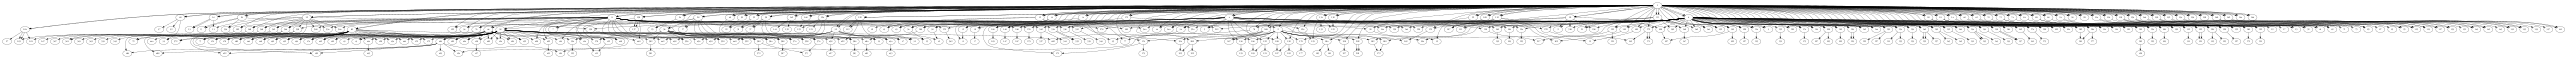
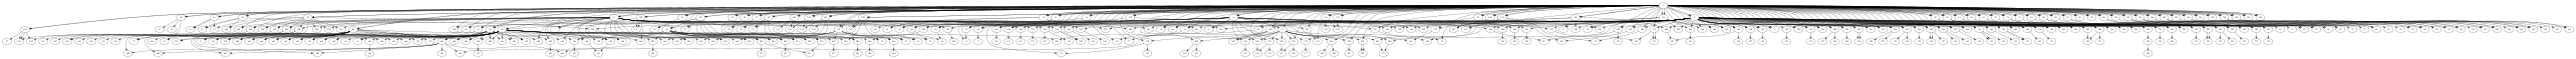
  digraph {
    fontname="EB Garamond"
    node [fontname="EB Garamond"]
    edge [fontname="EB Garamond"]
    1
    2
    4
    6
    8
    10
    12
    14
    16
    18
    20
    22
    24
    26
    28
    30
    32
    34
    36
    38
    40
    42
    44
    46
    48
    50
    52
    54
    56
    58
    60
    62
    64
    66
    68
    70
    72
    74
    76
    78
    80
    82
    84
    86
    88
    90
    92
    94
    96
    98
    100
    102
    104
    106
    108
    110
    112
    114
    116
    118
    120
    122
    124
    126
    128
    130
    132
    134
    136
    138
    140
    142
    144
    146
    148
    150
    152
    154
    156
    158
    160
    162
    164
    166
    168
    170
    172
    174
    176
    178
    182
    184
    190
    192
    198
    200
    202
    208
    210
    216
    222
    226
    230
    234
    236
    240
    242
    244
    250
    252
    254
    256
    258
    262
    266
    268
    272
    274
    282
    284
    286
    288
    290
    294
    298
    302
    304
    306
    310
    312
    314
    316
    320
    322
    326
    328
    330
    180
    186
    188
-   194
    196
    204
    3
    206
    224
    228
    238
    246
    260
    264
    232
    5
    212
    214
    218
    220
    248
    270
    276
    278
    280
    292
    296
    300
    308
    318
    324
    332
    334
    336
    338
    340
    342
    344
    346
    348
    350
    352
    7
    354
    358
    360
    362
    366
    368
    380
    382
    384
    388
    390
    392
    396
    402
    408
    412
    414
    416
    9
    11
    356
    364
    370
    372
    13
    15
    17
    19
    21
    23
    25
    27
    374
    376
    386
    398
    29
    31
    33
    35
    378
    394
    37
    39
    41
    45
    400
    404
    406
    418
    420
    424
    426
    432
    43
    47
    49
    51
    430
    436
    438
    440
    53
    55
    410
    422
    428
    434
    442
    446
    448
    450
    452
    454
    456
    458
    460
    462
    464
    466
    468
    470
    472
    474
    476
    478
    480
    482
    103
    59
    57
    61
    63
    65
    67
    69
    71
    73
    75
    77
    444
    79
    484
    486
    488
    490
    492
    81
    83
    85
    87
    89
    93
    99
    101
    97
    105
    107
    109
    111
    113
    115
    117
    119
    123
    121
    125
    127
    129
    133
    135
    131
    137
    139
    141
    145
    147
    149
    143
    151
    153
    155
    n323 [label=557]
    161
    167
    169
    171
    173
    175
    177
    179
    183
    181
    187
    189
    185
    191
    197
    193
    199
    201
    207
    203
    209
    217
    221
    225
    229
    227
    231
    211
    233
    235
    239
    237
    243
    249
    251
    253
    245
    255
    257
    261
    267
    496
    269
    271
    273
    281
    277
    289
    293
    305
    307
    309
    311
    321
    313
    323
    327
    195
    205
    223
    259
    213
    247
    275
    279
    291
    333
    335
    494
    341
    337
    347
    345
    343
    355
    361
    365
    363
    367
    375
    379
    381
    387
    401
    411
    369
    385
    393
    405
    417
    427
    453
    463
    481
    498
    1 -> 2
    1 -> 4
    1 -> 4
    1 -> 6
    1 -> 6
    1 -> 8
    1 -> 8
    1 -> 10
    1 -> 10
    1 -> 12
    1 -> 12
    1 -> 14
    1 -> 14
    1 -> 16
    1 -> 16
    1 -> 18
    1 -> 18
    1 -> 20
    1 -> 20
    1 -> 22
    1 -> 22
    1 -> 24
    1 -> 24
    1 -> 26
    1 -> 26
    1 -> 28
    1 -> 28
    1 -> 30
    1 -> 30
    1 -> 32
    1 -> 32
    1 -> 34
    1 -> 36
    1 -> 38
    1 -> 38
    1 -> 40
    1 -> 40
    1 -> 42
    1 -> 42
    1 -> 44
    1 -> 46
    1 -> 46
    1 -> 48
    1 -> 48
    1 -> 50
    1 -> 52
    1 -> 52
    1 -> 54
    1 -> 56
    1 -> 58
    1 -> 60
    1 -> 60
    1 -> 62
    1 -> 64
    1 -> 64
    1 -> 66
    1 -> 66
    1 -> 68
    1 -> 70
    1 -> 70
    1 -> 72
    1 -> 72
    1 -> 74
    1 -> 74
    1 -> 76
    1 -> 78
    1 -> 80
    1 -> 80
    1 -> 82
    1 -> 82
    1 -> 84
    1 -> 84
    1 -> 86
    1 -> 86
    1 -> 88
    1 -> 88
    1 -> 90
    1 -> 92
    1 -> 92
    1 -> 94
    1 -> 94
    1 -> 96
    1 -> 96
    1 -> 98
    1 -> 98
    1 -> 100
    1 -> 102
    1 -> 104
    1 -> 104
    1 -> 106
    1 -> 108
    1 -> 108
    1 -> 110
    1 -> 112
    1 -> 112
    1 -> 114
    1 -> 114
    1 -> 116
    1 -> 116
    1 -> 118
    1 -> 118
    1 -> 120
    1 -> 120
    1 -> 122
    1 -> 124
    1 -> 124
    1 -> 126
    1 -> 128
    1 -> 130
    1 -> 130
    1 -> 132
    1 -> 134
    1 -> 134
    1 -> 136
    1 -> 136
    1 -> 138
    1 -> 138
    1 -> 140
    1 -> 140
    1 -> 142
    1 -> 142
    1 -> 144
    1 -> 146
    1 -> 146
    1 -> 148
    1 -> 150
    1 -> 150
    1 -> 152
    1 -> 152
    1 -> 154
    1 -> 154
    1 -> 156
    1 -> 156
    1 -> 158
    1 -> 158
    1 -> 160
    1 -> 160
    1 -> 162
    1 -> 162
    1 -> 164
    1 -> 164
    1 -> 166
    1 -> 166
    1 -> 168
    1 -> 170
    1 -> 172
    1 -> 172
    1 -> 174
    1 -> 176
    1 -> 178
    1 -> 182
    1 -> 184
    1 -> 190
    1 -> 192
    1 -> 198
    1 -> 200
    1 -> 202
    1 -> 208
    1 -> 210
    1 -> 216
    1 -> 222
    1 -> 226
    1 -> 230
    1 -> 234
    1 -> 236
    1 -> 240
    1 -> 242
    1 -> 244
    1 -> 250
    1 -> 252
    1 -> 254
    1 -> 256
    1 -> 258
    1 -> 262
    1 -> 266
    1 -> 268
    1 -> 272
    1 -> 274
    1 -> 282
    1 -> 284
    1 -> 286
    1 -> 288
    1 -> 290
    1 -> 294
    1 -> 298
    1 -> 302
    1 -> 304
    1 -> 306
    1 -> 310
    1 -> 312
    1 -> 314
    1 -> 316
    1 -> 320
    1 -> 322
    1 -> 326
    1 -> 328
    1 -> 330
    2 -> 176
    2 -> 178
    2 -> 182
    2 -> 184
    2 -> 190
    2 -> 192
    2 -> 198
    2 -> 200
    2 -> 202
    2 -> 180
    2 -> 186
    2 -> 188
-   2 -> 194
    2 -> 196
    2 -> 204
    4 -> 2
    4 -> 34
    4 -> 36
    4 -> 44
    4 -> 50
    4 -> 58
    4 -> 62
    4 -> 68
    4 -> 90
    4 -> 106
    4 -> 126
    4 -> 144
    4 -> 148
    4 -> 186
    4 -> 188
    4 -> 196
    4 -> 3
    4 -> 3
    4 -> 206
    4 -> 224
    4 -> 228
    4 -> 238
    4 -> 246
    4 -> 260
    4 -> 264
    6 -> 56
    6 -> 76
    6 -> 78
    6 -> 100
    6 -> 110
    6 -> 128
    6 -> 132
    6 -> 170
    6 -> 174
    6 -> 208
    6 -> 210
    6 -> 216
    6 -> 222
    6 -> 226
    6 -> 230
    6 -> 234
    6 -> 236
    6 -> 240
    6 -> 242
    6 -> 244
    6 -> 250
    6 -> 252
    6 -> 254
    6 -> 256
    6 -> 258
    6 -> 262
    6 -> 266
    6 -> 268
    6 -> 272
    6 -> 274
    6 -> 282
    6 -> 284
    6 -> 286
    6 -> 288
    6 -> 290
    6 -> 294
    6 -> 298
    6 -> 302
    6 -> 304
    6 -> 306
    6 -> 310
    6 -> 312
    6 -> 314
    6 -> 316
    6 -> 320
    6 -> 322
    6 -> 326
    6 -> 328
    6 -> 330
    6 -> 204
    6 -> 206
    6 -> 224
    6 -> 228
    6 -> 238
    6 -> 246
    6 -> 260
    6 -> 264
    6 -> 232
    6 -> 5
    6 -> 5
    6 -> 212
    6 -> 214
    6 -> 214
    6 -> 218
    6 -> 220
    6 -> 220
    6 -> 248
    6 -> 270
    6 -> 276
    6 -> 278
    6 -> 280
    6 -> 292
    6 -> 296
    6 -> 300
    6 -> 308
    6 -> 318
    6 -> 324
    6 -> 332
    6 -> 334
    6 -> 336
    6 -> 338
    6 -> 340
    6 -> 342
    6 -> 344
    6 -> 346
    6 -> 348
    6 -> 350
    6 -> 352
    8 -> 102
    8 -> 122
    8 -> 168
-   8 -> 194
    8 -> 212
    8 -> 218
    8 -> 248
    8 -> 270
    8 -> 276
    8 -> 278
    8 -> 300
    8 -> 324
    8 -> 334
    8 -> 336
    8 -> 342
    8 -> 344
    8 -> 352
    8 -> 7
    8 -> 7
    8 -> 354
    8 -> 358
    8 -> 360
    8 -> 362
    8 -> 366
    8 -> 368
    8 -> 380
    8 -> 382
    8 -> 384
    8 -> 388
    8 -> 390
    8 -> 392
    8 -> 396
    8 -> 402
    8 -> 408
    8 -> 412
    8 -> 414
    8 -> 416
    10 -> 54
    10 -> 180
    10 -> 296
    10 -> 308
    10 -> 318
    10 -> 9
    10 -> 9
    12 -> 354
    12 -> 358
    12 -> 360
    12 -> 362
    12 -> 366
    12 -> 368
    12 -> 11
    12 -> 356
    12 -> 364
    12 -> 370
    12 -> 372
    14 -> 13
    14 -> 13
    16 -> 11
    16 -> 15
    16 -> 15
    18 -> 280
    18 -> 292
    18 -> 17
    20 -> 332
    20 -> 19
    22 -> 340
    22 -> 346
    22 -> 348
    22 -> 350
    22 -> 370
    22 -> 21
    22 -> 21
    24 -> 23
    26 -> 338
    26 -> 356
    26 -> 25
    26 -> 25
    28 -> 364
    28 -> 23
    28 -> 27
    28 -> 27
    28 -> 374
    28 -> 376
    28 -> 386
    28 -> 398
    30 -> 29
    32 -> 29
    32 -> 31
    34 -> 33
    36 -> 380
    36 -> 382
    36 -> 384
    36 -> 388
    36 -> 390
    36 -> 392
    36 -> 396
    36 -> 374
    36 -> 376
    36 -> 386
    36 -> 398
    36 -> 35
    36 -> 378
    36 -> 394
    38 -> 31
    38 -> 33
    38 -> 35
    38 -> 37
    38 -> 37
    40 -> 39
    40 -> 39
    42 -> 41
    42 -> 41
    46 -> 372
    46 -> 378
    46 -> 394
    46 -> 45
    46 -> 45
    46 -> 400
    46 -> 404
    46 -> 406
    46 -> 418
    46 -> 420
    46 -> 424
    46 -> 426
    46 -> 432
    46 -> 43
    48 -> 47
    50 -> 49
    52 -> 47
    52 -> 49
    52 -> 51
    52 -> 51
    52 -> 430
    52 -> 436
    52 -> 438
    52 -> 440
    54 -> 53
    56 -> 55
    58 -> 402
    58 -> 408
    58 -> 412
    58 -> 414
    58 -> 416
    58 -> 400
    58 -> 404
    58 -> 406
    58 -> 418
    58 -> 420
    58 -> 424
    58 -> 426
    58 -> 432
    58 -> 430
    58 -> 436
    58 -> 438
    58 -> 440
    58 -> 410
    58 -> 422
    58 -> 428
    58 -> 434
    58 -> 442
    58 -> 446
    58 -> 448
    58 -> 450
    58 -> 452
    58 -> 454
    58 -> 456
    58 -> 458
    58 -> 460
    58 -> 462
    58 -> 464
    58 -> 466
    58 -> 468
    58 -> 470
    58 -> 472
    58 -> 474
    58 -> 476
    58 -> 478
    58 -> 480
    58 -> 482
    58 -> 103
    60 -> 55
    60 -> 59
    60 -> 57
    62 -> 61
    64 -> 53
    64 -> 61
    64 -> 63
    66 -> 63
    66 -> 65
    68 -> 67
    70 -> 69
    72 -> 69
    72 -> 71
    74 -> 73
    76 -> 75
    78 -> 77
    80 -> 410
    80 -> 428
    80 -> 434
    80 -> 446
    80 -> 448
    80 -> 450
    80 -> 452
    80 -> 456
    80 -> 462
    80 -> 464
    80 -> 466
    80 -> 470
    80 -> 472
    80 -> 474
    80 -> 476
    80 -> 478
    80 -> 480
    80 -> 75
    80 -> 444
    80 -> 79
    80 -> 79
    80 -> 484
    80 -> 486
    80 -> 488
    80 -> 490
    80 -> 492
    82 -> 65
    82 -> 77
    82 -> 81
    84 -> 83
    86 -> 85
    88 -> 83
    88 -> 87
    90 -> 89
    92 -> 89
    94 -> 93
    94 -> 93
    100 -> 99
    102 -> 101
    104 -> 103
    104 -> 103
    104 -> 101
    104 -> 97
    106 -> 105
    108 -> 107
    110 -> 109
    112 -> 99
    112 -> 107
    112 -> 109
    112 -> 111
    112 -> 111
    114 -> 113
    114 -> 113
    116 -> 115
    118 -> 115
    118 -> 117
    118 -> 117
    120 -> 422
    120 -> 454
    120 -> 119
    120 -> 119
    124 -> 442
    124 -> 458
    124 -> 123
    124 -> 121
    126 -> 125
    128 -> 127
    130 -> 129
    134 -> 125
    134 -> 129
    134 -> 133
    136 -> 135
    136 -> 135
    136 -> 131
    138 -> 460
    138 -> 468
    138 -> 137
    138 -> 137
    140 -> 123
+   140 -> 139
    142 -> 139
    142 -> 141
    146 -> 145
    146 -> 145
    148 -> 147
    150 -> 149
    150 -> 149
    150 -> 143
    152 -> 151
    152 -> 151
    154 -> 153
    154 -> 153
    160 -> 155
    160 -> n323
    162 -> 161
    162 -> 161
    168 -> 167
    170 -> 169
    172 -> 169
    172 -> 171
    174 -> 173
    176 -> 171
    176 -> 175
    178 -> 177
    182 -> 179
    184 -> 183
    184 -> 181
    190 -> 187
    190 -> 189
    192 -> 185
    192 -> 191
    198 -> 197
    200 -> 193
    200 -> 199
    202 -> 201
    202 -> 201
    208 -> 207
    208 -> 203
    210 -> 209
    222 -> 217
    222 -> 221
    226 -> 225
    226 -> 225
    230 -> 229
    230 -> 227
    234 -> 211
    234 -> 233
    236 -> 235
    240 -> 239
    240 -> 239
    240 -> 237
    250 -> 243
    250 -> 249
    252 -> 251
    254 -> 253
    254 -> 253
    254 -> 245
    256 -> 255
    258 -> 257
    258 -> 257
    262 -> 261
    268 -> 482
    268 -> 267
    268 -> 267
    268 -> 496
    272 -> 269
    272 -> 271
    272 -> 271
    274 -> 273
    282 -> 281
    284 -> 281
    284 -> 277
    288 -> 484
    290 -> 289
    294 -> 293
    306 -> 305
    310 -> 307
    310 -> 309
    312 -> 311
    322 -> 321
    322 -> 321
    326 -> 313
    326 -> 323
    328 -> 327
    180 -> 179
    186 -> 185
    188 -> 187
-   194 -> 193
    196 -> 195
    206 -> 205
    224 -> 223
    260 -> 259
    232 -> 231
    214 -> 213
    218 -> 217
    248 -> 247
    270 -> 269
    276 -> 275
    280 -> 279
    292 -> 291
    308 -> 307
    334 -> 333
    334 -> 333
    336 -> 335
    338 -> 494
    342 -> 341
    342 -> 337
    348 -> 347
    352 -> 345
    358 -> 343
    358 -> 355
    362 -> 361
    362 -> 361
    366 -> 365
    366 -> 363
    368 -> 367
    380 -> 375
    380 -> 379
    382 -> 381
    388 -> 387
    402 -> 401
    412 -> 411
    414 -> 411
    370 -> 369
    376 -> 375
    386 -> 385
    394 -> 393
    406 -> 486
    406 -> 488
    406 -> 490
    406 -> 492
    406 -> 496
    406 -> 494
    406 -> 405
    418 -> 417
    438 -> 427
    454 -> 453
    464 -> 463
    484 -> 481
    289 -> 498
  }
